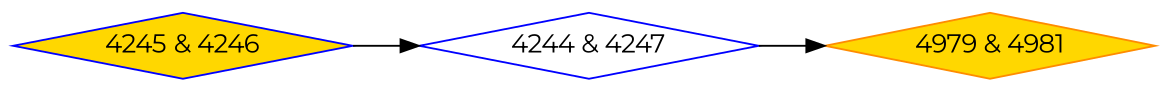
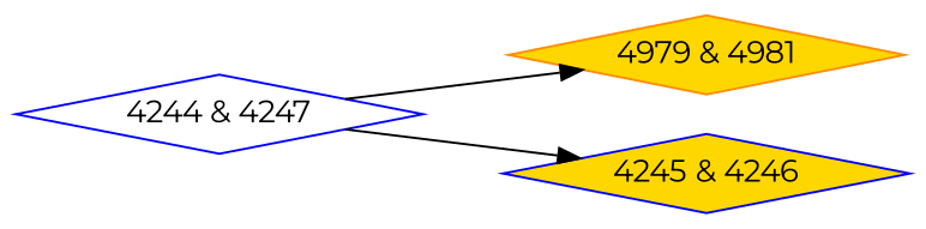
  digraph {
    fontname=Montserrat
    rankdir=LR
    node [color=blue fillcolor=gold fontname=Montserrat shape=diamond style=filled]
    edge [arrowhead=normal fontname=Montserrat style=solid]
    n1 [fillcolor=white label="4244 & 4247"]
    n2 [color=darkorange label="4979 & 4981"]
    n3 [label="4245 & 4246"]
    n1 -> n2
-   n3 -> n1
+   n1 -> n3
  }
